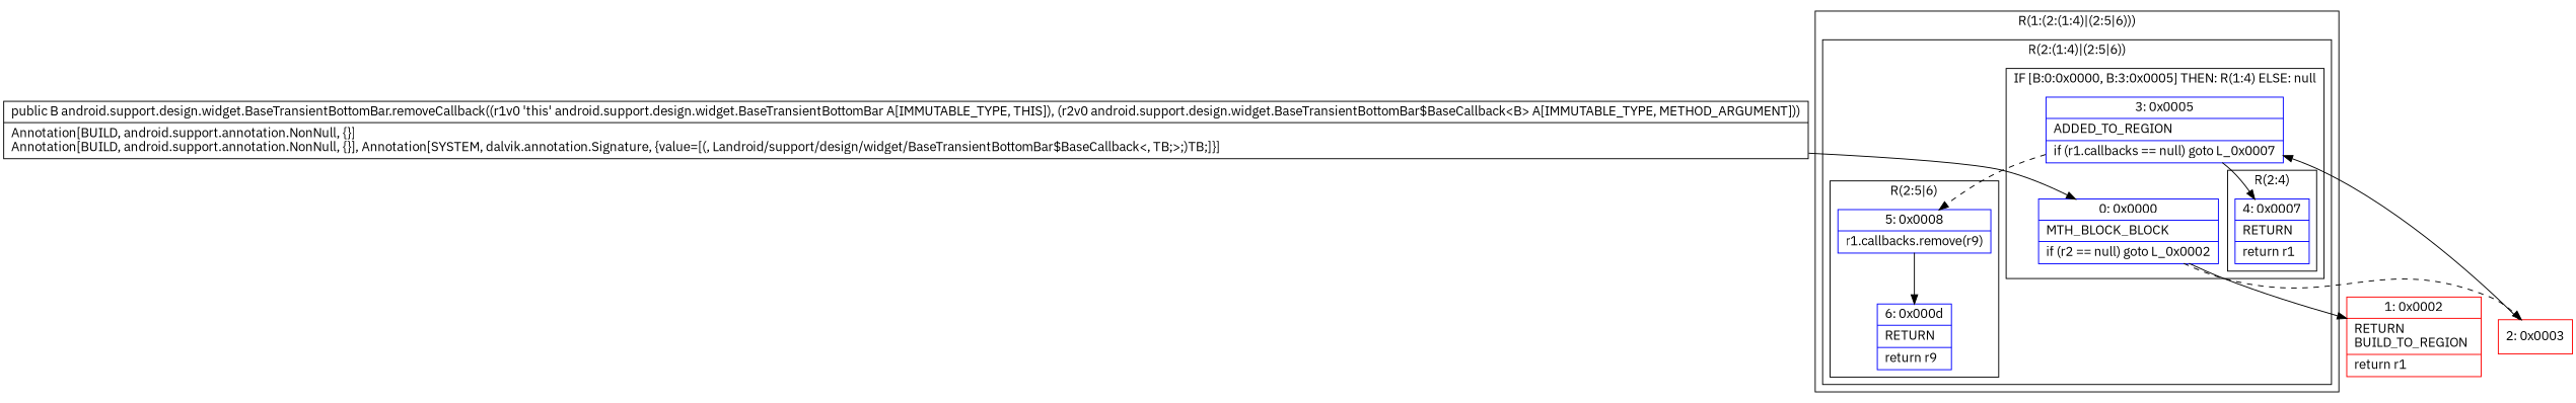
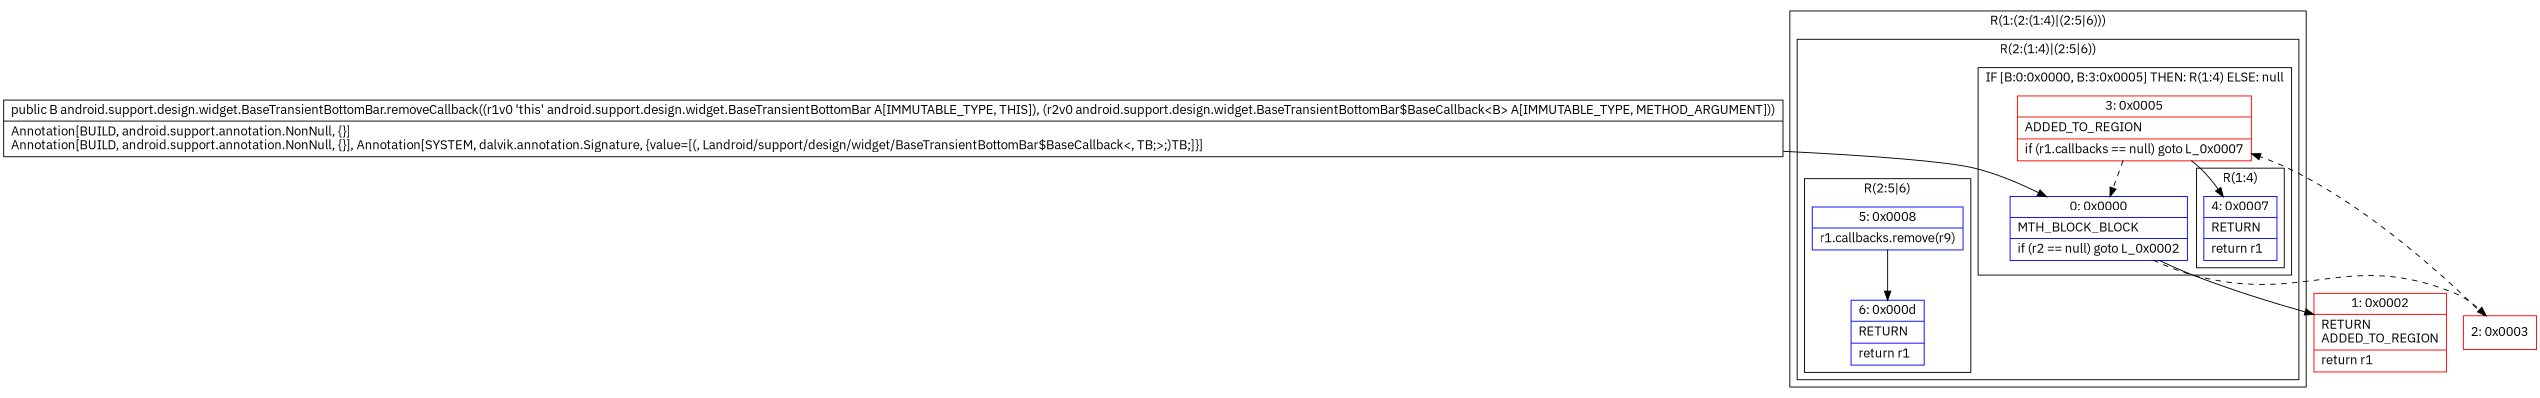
  digraph {
    fontname="IBM Plex Sans"
    node [color=blue fontname="IBM Plex Sans" shape=record]
    edge [fontname="IBM Plex Sans"]
    n1 [label="{4\:\ 0x0007|RETURN\l|return r1\l}"]
    n2 [label="{0\:\ 0x0000|MTH_BLOCK_BLOCK\l|if (r2 == null) goto L_0x0002\l}"]
-   n3 [label="{3\:\ 0x0005|ADDED_TO_REGION\l|if (r1.callbacks == null) goto L_0x0007\l}"]
+   n3 [color=red label="{3\:\ 0x0005|ADDED_TO_REGION\l|if (r1.callbacks == null) goto L_0x0007\l}"]
    n4 [label="{5\:\ 0x0008|r1.callbacks.remove(r9)\l}"]
-   n5 [label="{6\:\ 0x000d|RETURN\l|return r9\l}"]
-   n6 [color=red label="{1\:\ 0x0002|RETURN\lBUILD_TO_REGION\l|return r1\l}"]
+   n5 [label="{6\:\ 0x000d|RETURN\l|return r1\l}"]
+   n6 [color=red label="{1\:\ 0x0002|RETURN\lADDED_TO_REGION\l|return r1\l}"]
    n7 [color=red label="{2\:\ 0x0003}"]
    n8 [label="{public B android.support.design.widget.BaseTransientBottomBar.removeCallback((r1v0 'this' android.support.design.widget.BaseTransientBottomBar A[IMMUTABLE_TYPE, THIS]), (r2v0 android.support.design.widget.BaseTransientBottomBar$BaseCallback\<B\> A[IMMUTABLE_TYPE, METHOD_ARGUMENT]))  | Annotation[BUILD, android.support.annotation.NonNull, \{\}]\lAnnotation[BUILD, android.support.annotation.NonNull, \{\}], Annotation[SYSTEM, dalvik.annotation.Signature, \{value=[(, Landroid\/support\/design\/widget\/BaseTransientBottomBar$BaseCallback\<, TB;\>;)TB;]\}]\l}" color=""]
    subgraph cluster_1 {
      label="R(1:(2:(1:4)|(2:5|6)))"
      subgraph cluster_2 {
        label="R(2:(1:4)|(2:5|6))"
        subgraph cluster_3 {
          label="IF [B:0:0x0000, B:3:0x0005] THEN: R(1:4) ELSE: null"
          n2
          n3
          subgraph cluster_4 {
-           label="R(2:4)"
+           label="R(1:4)"
            n1
          }
        }
        subgraph cluster_5 {
          label="R(2:5|6)"
          n4
          n5
        }
      }
    }
    n2 -> n6
    n2 -> n7 [style=dashed]
    n3 -> n1
-   n3 -> n4 [style=dashed]
+   n3 -> n2 [style=dashed]
    n4 -> n5
-   n7 -> n3
+   n7 -> n3 [style=dashed]
    n8 -> n2
  }
